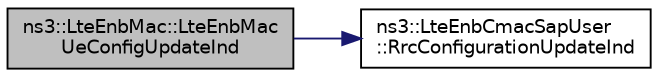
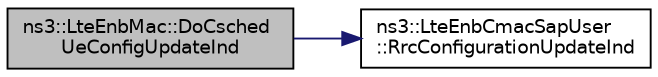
  digraph {
    rankdir=LR
    node [color=black fontname=Helvetica fontsize=10 shape=record style=filled]
-   n1 [fillcolor=grey75 fontcolor=black height=0.2 label="ns3::LteEnbMac::LteEnbMac\lUeConfigUpdateInd" width=0.4]
+   n1 [fillcolor=grey75 fontcolor=black height=0.2 label="ns3::LteEnbMac::DoCsched\lUeConfigUpdateInd" width=0.4]
    n2 [fillcolor=white height=0.2 label="ns3::LteEnbCmacSapUser\l::RrcConfigurationUpdateInd" width=0.4]
    n1 -> n2 [color=midnightblue fontname=Helvetica fontsize=10 labelfontname=Helvetica labelfontsize=10 style=solid]
  }
